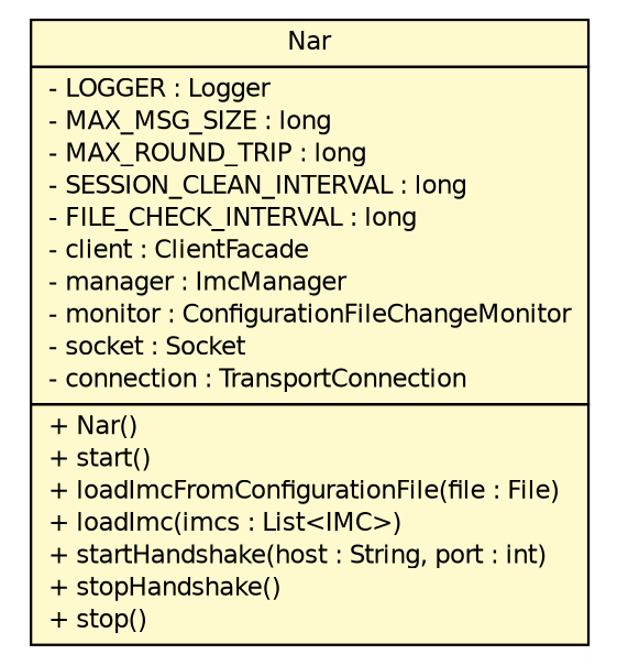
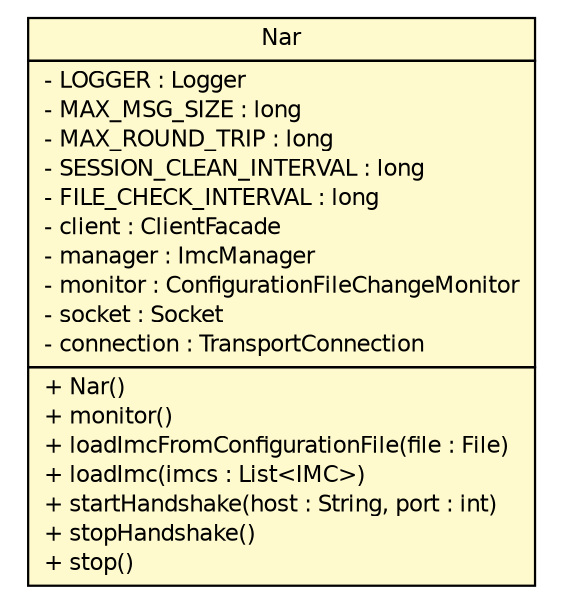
  digraph {
    nodesep=0.25
    ranksep=0.5
-   n1 [fontcolor=black fontname=Helvetica fontsize=10.0 label=<<table title="de.hsbremen.tc.tnc.examples.nar.Nar" border="0" cellborder="1" cellspacing="0" cellpadding="2" port="p" bgcolor="lemonChiffon" href="./Nar.html"> 		<tr><td><table border="0" cellspacing="0" cellpadding="1"> <tr><td align="center" balign="center"> Nar </td></tr> 		</table></td></tr> 		<tr><td><table border="0" cellspacing="0" cellpadding="1"> <tr><td align="left" balign="left"> - LOGGER : Logger </td></tr> <tr><td align="left" balign="left"> - MAX_MSG_SIZE : long </td></tr> <tr><td align="left" balign="left"> - MAX_ROUND_TRIP : long </td></tr> <tr><td align="left" balign="left"> - SESSION_CLEAN_INTERVAL : long </td></tr> <tr><td align="left" balign="left"> - FILE_CHECK_INTERVAL : long </td></tr> <tr><td align="left" balign="left"> - client : ClientFacade </td></tr> <tr><td align="left" balign="left"> - manager : ImcManager </td></tr> <tr><td align="left" balign="left"> - monitor : ConfigurationFileChangeMonitor </td></tr> <tr><td align="left" balign="left"> - socket : Socket </td></tr> <tr><td align="left" balign="left"> - connection : TransportConnection </td></tr> 		</table></td></tr> 		<tr><td><table border="0" cellspacing="0" cellpadding="1"> <tr><td align="left" balign="left"> + Nar() </td></tr> <tr><td align="left" balign="left"> + start() </td></tr> <tr><td align="left" balign="left"> + loadImcFromConfigurationFile(file : File) </td></tr> <tr><td align="left" balign="left"> + loadImc(imcs : List&lt;IMC&gt;) </td></tr> <tr><td align="left" balign="left"> + startHandshake(host : String, port : int) </td></tr> <tr><td align="left" balign="left"> + stopHandshake() </td></tr> <tr><td align="left" balign="left"> + stop() </td></tr> 		</table></td></tr> 		</table>> shape=plaintext]
+   n1 [fontcolor=black fontname=Helvetica fontsize=10.0 label=<<table title="de.hsbremen.tc.tnc.examples.nar.Nar" border="0" cellborder="1" cellspacing="0" cellpadding="2" port="p" bgcolor="lemonChiffon" href="./Nar.html"> 		<tr><td><table border="0" cellspacing="0" cellpadding="1"> <tr><td align="center" balign="center"> Nar </td></tr> 		</table></td></tr> 		<tr><td><table border="0" cellspacing="0" cellpadding="1"> <tr><td align="left" balign="left"> - LOGGER : Logger </td></tr> <tr><td align="left" balign="left"> - MAX_MSG_SIZE : long </td></tr> <tr><td align="left" balign="left"> - MAX_ROUND_TRIP : long </td></tr> <tr><td align="left" balign="left"> - SESSION_CLEAN_INTERVAL : long </td></tr> <tr><td align="left" balign="left"> - FILE_CHECK_INTERVAL : long </td></tr> <tr><td align="left" balign="left"> - client : ClientFacade </td></tr> <tr><td align="left" balign="left"> - manager : ImcManager </td></tr> <tr><td align="left" balign="left"> - monitor : ConfigurationFileChangeMonitor </td></tr> <tr><td align="left" balign="left"> - socket : Socket </td></tr> <tr><td align="left" balign="left"> - connection : TransportConnection </td></tr> 		</table></td></tr> 		<tr><td><table border="0" cellspacing="0" cellpadding="1"> <tr><td align="left" balign="left"> + Nar() </td></tr> <tr><td align="left" balign="left"> + monitor() </td></tr> <tr><td align="left" balign="left"> + loadImcFromConfigurationFile(file : File) </td></tr> <tr><td align="left" balign="left"> + loadImc(imcs : List&lt;IMC&gt;) </td></tr> <tr><td align="left" balign="left"> + startHandshake(host : String, port : int) </td></tr> <tr><td align="left" balign="left"> + stopHandshake() </td></tr> <tr><td align="left" balign="left"> + stop() </td></tr> 		</table></td></tr> 		</table>> shape=plaintext]
  }
